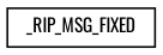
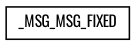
  digraph {
    rankdir=LR
    fontname=Oswald
-   n1 [color=black fillcolor=white fontname=Oswald fontsize=10 height=0.2 label=_RIP_MSG_FIXED shape=record style=filled width=0.4]
+   n1 [color=black fillcolor=white fontname=Oswald fontsize=10 height=0.2 label=_MSG_MSG_FIXED shape=record style=filled width=0.4]
  }
